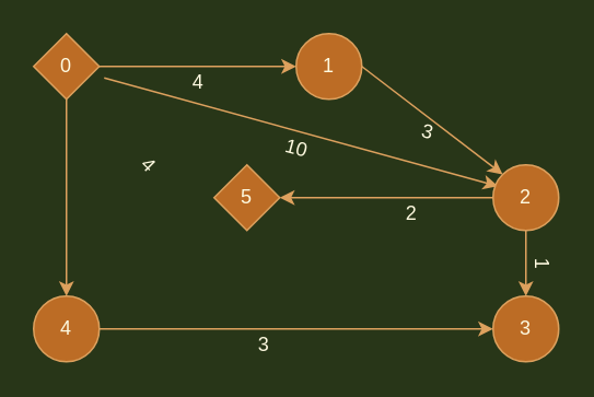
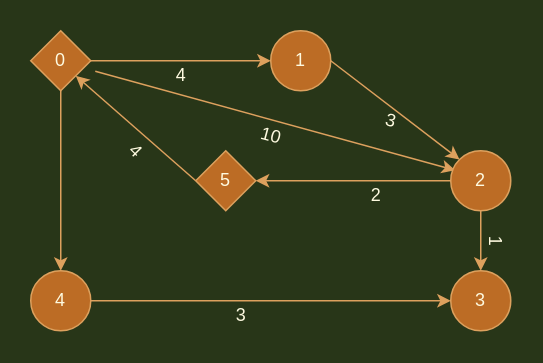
  <mxCell id="0" />
  <mxCell id="1" parent="0" />
  <mxCell id="2" style="rounded=0;orthogonalLoop=1;jettySize=auto;html=1;exitX=0.5;exitY=1;exitDx=0;exitDy=0;entryX=0.5;entryY=0;entryDx=0;entryDy=0;labelBackgroundColor=#283618;strokeColor=#DDA15E;fontColor=#FEFAE0;" edge="1" parent="1" source="5" target="13"><mxGeometry relative="1" as="geometry" /></mxCell>
  <mxCell id="3" style="edgeStyle=none;rounded=0;orthogonalLoop=1;jettySize=auto;html=1;exitX=1;exitY=0.5;exitDx=0;exitDy=0;entryX=0;entryY=0.5;entryDx=0;entryDy=0;labelBackgroundColor=#283618;strokeColor=#DDA15E;fontColor=#FEFAE0;" edge="1" parent="1" source="5" target="7"><mxGeometry relative="1" as="geometry" /></mxCell>
  <mxCell id="4" style="rounded=1;sketch=0;orthogonalLoop=1;jettySize=auto;html=1;exitX=1.075;exitY=0.675;exitDx=0;exitDy=0;entryX=0.075;entryY=0.325;entryDx=0;entryDy=0;fontColor=#FEFAE0;strokeColor=#DDA15E;fillColor=#BC6C25;entryPerimeter=0;exitPerimeter=0;" edge="1" parent="1" source="5" target="10"><mxGeometry relative="1" as="geometry" /></mxCell>
  <mxCell id="5" value="0" style="rhombus;whiteSpace=wrap;html=1;aspect=fixed;fillColor=#BC6C25;strokeColor=#DDA15E;fontColor=#FEFAE0;" vertex="1" parent="1"><mxGeometry x="20" y="20" width="40" height="40" as="geometry" /></mxCell>
  <mxCell id="6" style="edgeStyle=none;rounded=0;orthogonalLoop=1;jettySize=auto;html=1;exitX=1;exitY=0.5;exitDx=0;exitDy=0;entryX=0;entryY=0;entryDx=0;entryDy=0;labelBackgroundColor=#283618;strokeColor=#DDA15E;fontColor=#FEFAE0;" edge="1" parent="1" source="7" target="10"><mxGeometry relative="1" as="geometry" /></mxCell>
  <mxCell id="7" value="1" style="ellipse;whiteSpace=wrap;html=1;aspect=fixed;fillColor=#BC6C25;strokeColor=#DDA15E;fontColor=#FEFAE0;" vertex="1" parent="1"><mxGeometry x="180" y="20" width="40" height="40" as="geometry" /></mxCell>
  <mxCell id="8" style="edgeStyle=none;rounded=0;orthogonalLoop=1;jettySize=auto;html=1;exitX=0.5;exitY=1;exitDx=0;exitDy=0;entryX=0.5;entryY=0;entryDx=0;entryDy=0;labelBackgroundColor=#283618;strokeColor=#DDA15E;fontColor=#FEFAE0;" edge="1" parent="1" source="10" target="11"><mxGeometry relative="1" as="geometry" /></mxCell>
  <mxCell id="9" style="edgeStyle=none;rounded=0;orthogonalLoop=1;jettySize=auto;html=1;exitX=0;exitY=0.5;exitDx=0;exitDy=0;entryX=1;entryY=0.5;entryDx=0;entryDy=0;labelBackgroundColor=#283618;strokeColor=#DDA15E;fontColor=#FEFAE0;" edge="1" parent="1" source="10" target="15"><mxGeometry relative="1" as="geometry" /></mxCell>
  <mxCell id="10" value="2" style="ellipse;whiteSpace=wrap;html=1;aspect=fixed;fillColor=#BC6C25;strokeColor=#DDA15E;fontColor=#FEFAE0;" vertex="1" parent="1"><mxGeometry x="300" y="100" width="40" height="40" as="geometry" /></mxCell>
  <mxCell id="11" value="3" style="ellipse;whiteSpace=wrap;html=1;aspect=fixed;fillColor=#BC6C25;strokeColor=#DDA15E;fontColor=#FEFAE0;" vertex="1" parent="1"><mxGeometry x="300" y="180" width="40" height="40" as="geometry" /></mxCell>
  <mxCell id="12" style="edgeStyle=none;rounded=0;orthogonalLoop=1;jettySize=auto;html=1;exitX=1;exitY=0.5;exitDx=0;exitDy=0;entryX=0;entryY=0.5;entryDx=0;entryDy=0;labelBackgroundColor=#283618;strokeColor=#DDA15E;fontColor=#FEFAE0;" edge="1" parent="1" source="13" target="11"><mxGeometry relative="1" as="geometry" /></mxCell>
  <mxCell id="13" value="4" style="ellipse;whiteSpace=wrap;html=1;aspect=fixed;fillColor=#BC6C25;strokeColor=#DDA15E;fontColor=#FEFAE0;" vertex="1" parent="1"><mxGeometry x="20" y="180" width="40" height="40" as="geometry" /></mxCell>
+ <mxCell id="14" style="edgeStyle=none;rounded=0;orthogonalLoop=1;jettySize=auto;html=1;exitX=0;exitY=0.5;exitDx=0;exitDy=0;entryX=1;entryY=1;entryDx=0;entryDy=0;labelBackgroundColor=#283618;strokeColor=#DDA15E;fontColor=#FEFAE0;" edge="1" parent="1" source="15" target="5"><mxGeometry relative="1" as="geometry" /></mxCell>
  <mxCell id="15" value="5" style="rhombus;whiteSpace=wrap;html=1;aspect=fixed;fillColor=#BC6C25;strokeColor=#DDA15E;fontColor=#FEFAE0;" vertex="1" parent="1"><mxGeometry x="130" y="100" width="40" height="40" as="geometry" /></mxCell>
  <mxCell id="16" value="4" style="text;html=1;align=center;verticalAlign=middle;resizable=0;points=[];autosize=1;strokeColor=none;fillColor=none;fontColor=#FEFAE0;" vertex="1" parent="1"><mxGeometry x="110" y="40" width="20" height="20" as="geometry" /></mxCell>
  <mxCell id="17" value="3" style="text;html=1;align=center;verticalAlign=middle;resizable=0;points=[];autosize=1;strokeColor=none;fillColor=none;fontColor=#FEFAE0;rotation=15;" vertex="1" parent="1"><mxGeometry x="250" y="70" width="20" height="20" as="geometry" /></mxCell>
  <mxCell id="18" value="1" style="text;html=1;align=center;verticalAlign=middle;resizable=0;points=[];autosize=1;strokeColor=none;fillColor=none;fontColor=#FEFAE0;rotation=90;" vertex="1" parent="1"><mxGeometry x="320" y="150" width="20" height="20" as="geometry" /></mxCell>
  <mxCell id="19" value="3" style="text;html=1;align=center;verticalAlign=middle;resizable=0;points=[];autosize=1;strokeColor=none;fillColor=none;fontColor=#FEFAE0;" vertex="1" parent="1"><mxGeometry x="150" y="200" width="20" height="20" as="geometry" /></mxCell>
  <mxCell id="20" value="2" style="text;html=1;align=center;verticalAlign=middle;resizable=0;points=[];autosize=1;strokeColor=none;fillColor=none;fontColor=#FEFAE0;rotation=0;" vertex="1" parent="1"><mxGeometry x="240" y="120" width="20" height="20" as="geometry" /></mxCell>
  <mxCell id="21" value="4" style="text;html=1;align=center;verticalAlign=middle;resizable=0;points=[];autosize=1;strokeColor=none;fillColor=none;fontColor=#FEFAE0;rotation=45;" vertex="1" parent="1"><mxGeometry x="80" y="90" width="20" height="20" as="geometry" /></mxCell>
  <mxCell id="22" value="10" style="text;html=1;align=center;verticalAlign=middle;resizable=0;points=[];autosize=1;strokeColor=none;fillColor=none;fontColor=#FEFAE0;rotation=15;" vertex="1" parent="1"><mxGeometry x="165" y="80" width="30" height="20" as="geometry" /></mxCell>
